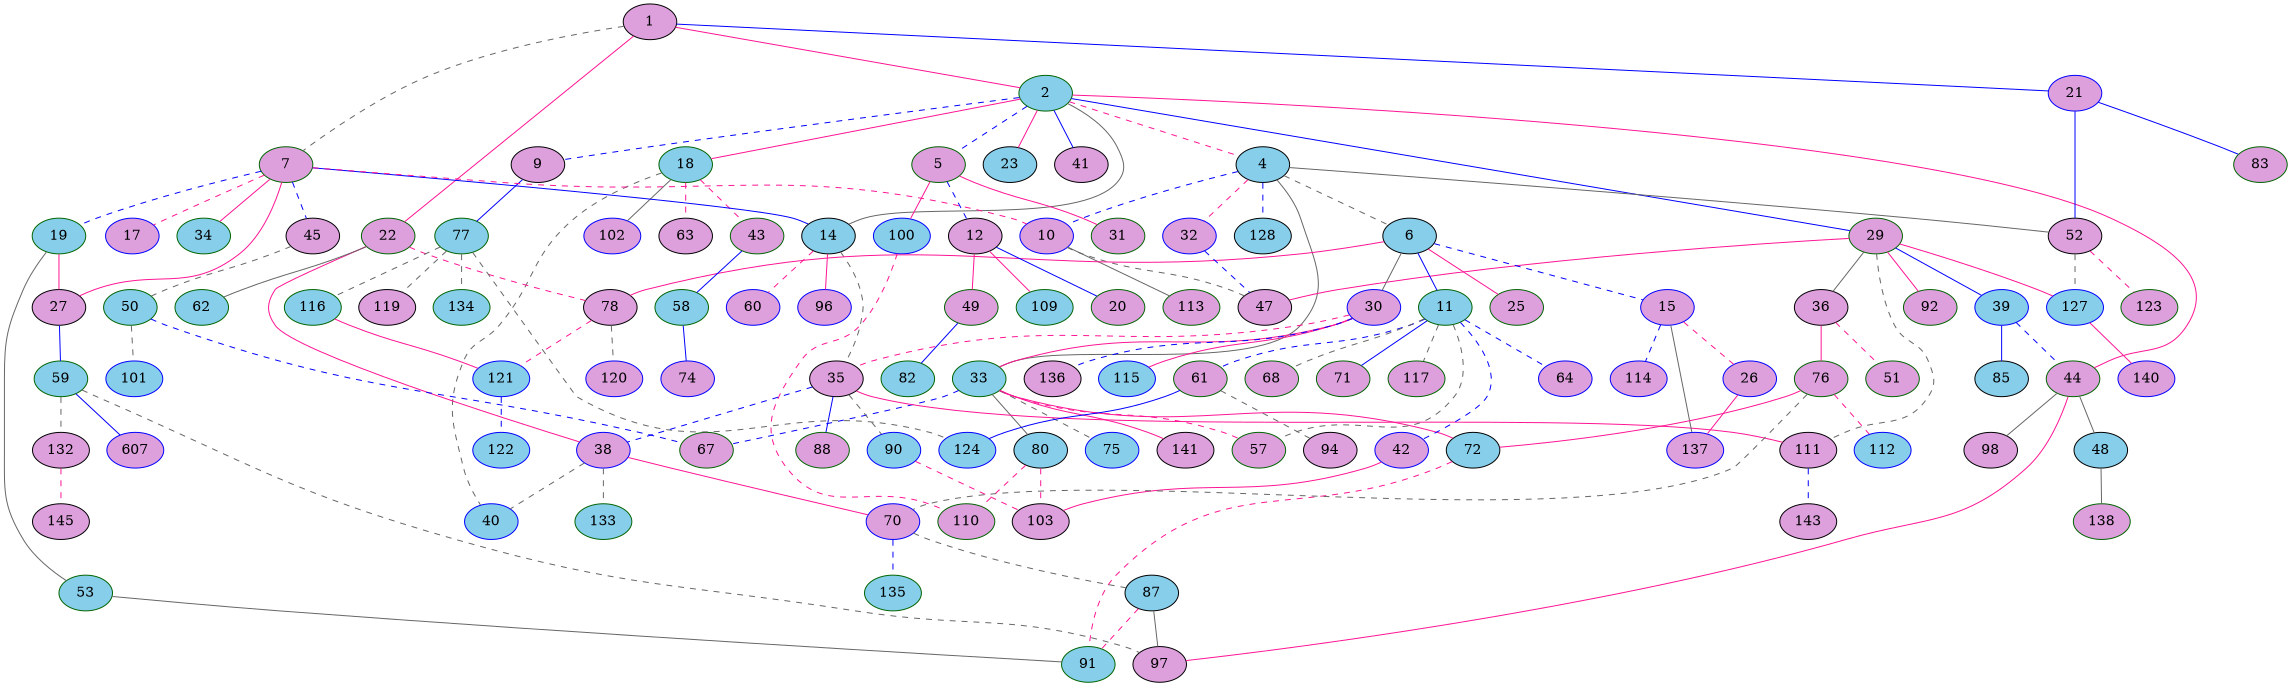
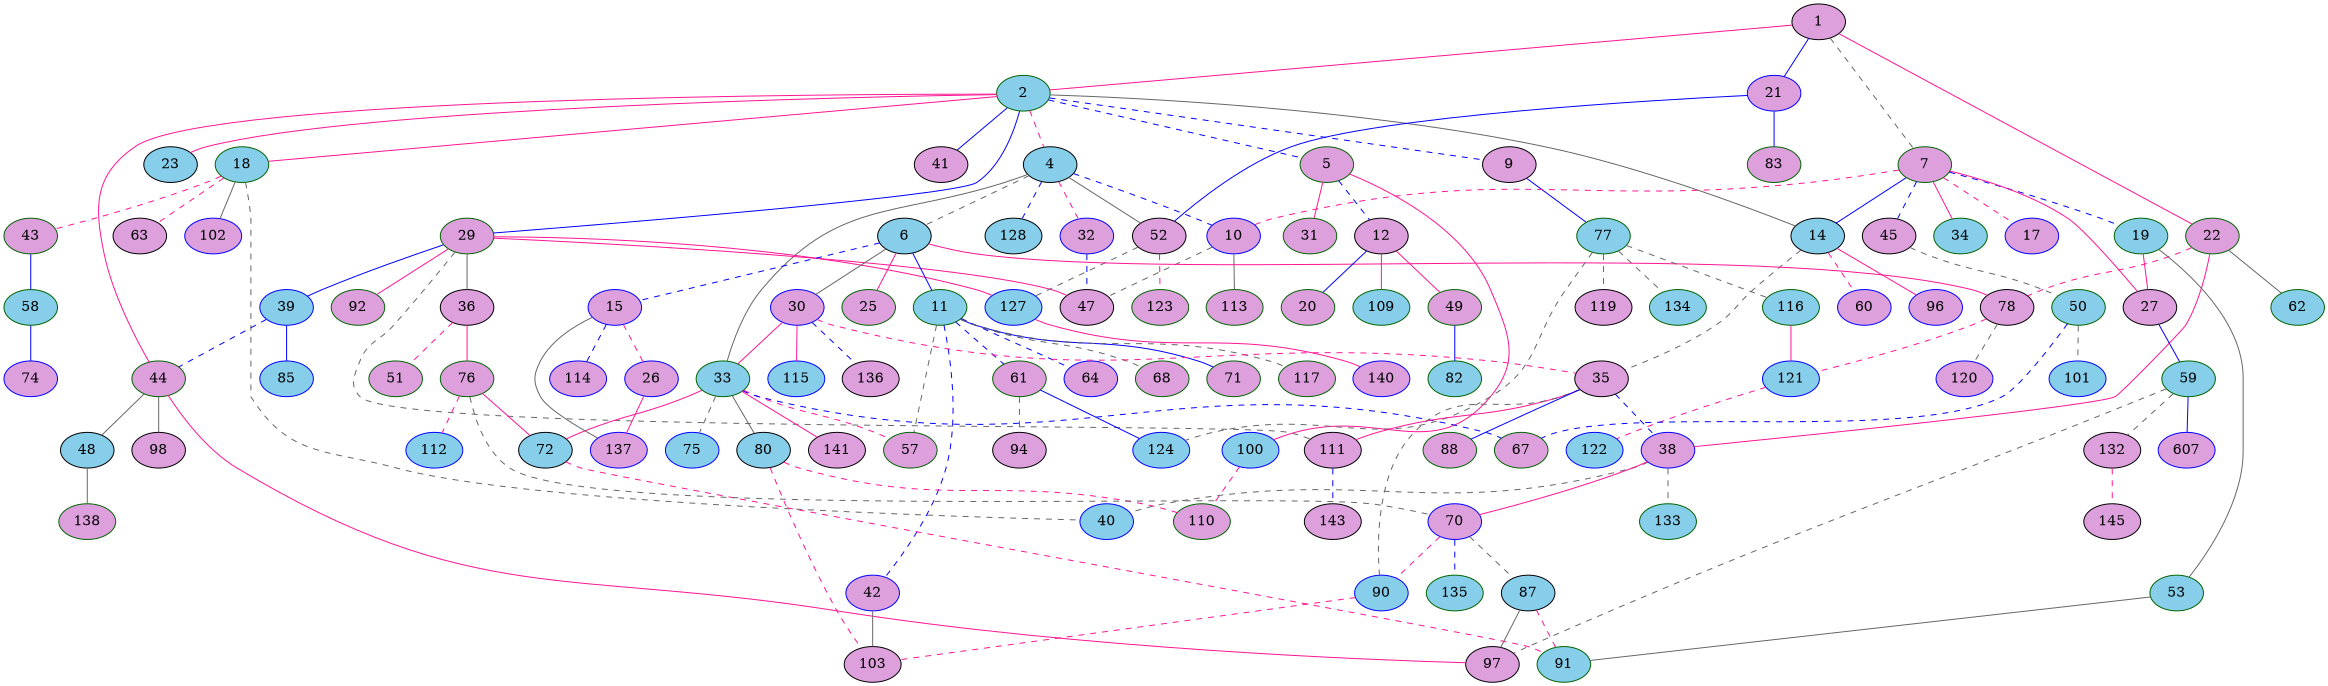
  graph {
    node [color=darkgreen fillcolor=plum style=filled]
    edge [color=deeppink style=dashed]
    2 [fillcolor=skyblue super="+3"]
    4 [color=black fillcolor=skyblue super="+55"]
    5 [super="+28"]
    9 [color=black]
    14 [color=black fillcolor=skyblue super="+46"]
    18 [fillcolor=skyblue super="+76"]
    23 [color=black fillcolor=skyblue]
    29 [super="+69"]
    41 [color=black]
    44
    1 [color=black]
    7 [super="+16"]
    21 [color=blue super="+89"]
    22
    10 [color=blue super="+106"]
    17 [color=blue]
    19 [fillcolor=skyblue]
    27 [color=black]
    34 [fillcolor=skyblue super="+126"]
    45 [color=black]
    52 [color=black super="+142"]
    83
    78 [color=black super="+86"]
    38 [color=blue super="+73"]
    62 [fillcolor=skyblue]
    6 [color=black fillcolor=skyblue super="+8"]
    32 [color=blue]
    33 [fillcolor=skyblue super="+37"]
    128 [color=black fillcolor=skyblue]
    12 [color=black super="+13"]
    31 [super="+129"]
    100 [color=blue fillcolor=skyblue]
    77 [fillcolor=skyblue super="+81"]
    35 [color=black super="+130"]
    60 [color=blue]
    96 [color=blue super="+146"]
    40 [color=blue fillcolor=skyblue]
    43
    63 [color=black]
    102 [color=blue]
    47 [color=black super="+79"]
    36 [color=black]
    39 [color=blue fillcolor=skyblue super="+65"]
    92
    111 [color=black]
    127 [color=blue fillcolor=skyblue]
    48 [color=black fillcolor=skyblue]
    97 [color=black]
    98 [color=black]
    11 [fillcolor=skyblue super="+24"]
    15 [color=blue super="+104"]
    25
    30 [color=blue super="+66"]
    113
    57
    67
    72 [color=black fillcolor=skyblue]
    75 [color=blue fillcolor=skyblue]
    80 [color=black fillcolor=skyblue]
    141 [color=black]
    123
    20 [super="+54"]
    49
    109 [fillcolor=skyblue]
    110
    42 [color=blue]
    61
    64 [color=blue]
    68
    71
    117
    26 [color=blue]
    114 [color=blue]
    137 [color=blue]
    115 [color=blue fillcolor=skyblue]
    136 [color=black]
    120 [color=blue]
    121 [color=blue fillcolor=skyblue super="+144"]
    53 [fillcolor=skyblue super="+95"]
    59 [fillcolor=skyblue super="+99"]
    50 [fillcolor=skyblue]
    124 [color=blue fillcolor=skyblue]
    116 [fillcolor=skyblue]
    119 [color=black]
    134 [fillcolor=skyblue]
    103 [color=black super="+108"]
    94 [color=black]
    82 [fillcolor=skyblue]
    90 [color=blue fillcolor=skyblue]
    88
    58 [fillcolor=skyblue]
    91 [fillcolor=skyblue]
    70 [color=blue super="+84"]
    133 [fillcolor=skyblue]
    n95 [color=blue label=607]
    132 [color=black super="+139"]
    51 [super="+131"]
    n98 [label=76 super="+125"]
-   85 [color=black fillcolor=skyblue]
+   85 [color=blue fillcolor=skyblue]
    143 [color=black]
    140 [color=blue]
    112 [color=blue fillcolor=skyblue]
    87 [color=black fillcolor=skyblue super="+93"]
    135 [fillcolor=skyblue]
    74 [color=blue super="+105"]
    138
    101 [color=blue fillcolor=skyblue super="+118"]
    145 [color=black]
    122 [color=blue fillcolor=skyblue]
    2 -- 4
    2 -- 5 [color=blue]
    2 -- 9 [color=blue]
    2 -- 14 [color=gray40 style=solid]
    2 -- 18 [style=solid]
    2 -- 23 [style=solid]
    2 -- 29 [color=blue style=solid]
    2 -- 41 [color=blue style=solid]
    2 -- 44 [style=solid]
    4 -- 10 [color=blue]
    4 -- 52 [color=gray40 style=solid]
    4 -- 6 [color=gray40]
    4 -- 32
    4 -- 33 [color=gray40 style=solid]
    4 -- 128 [color=blue]
    5 -- 12 [color=blue]
    5 -- 31 [style=solid]
    5 -- 100 [style=solid]
    9 -- 77 [color=blue style=solid]
    14 -- 35 [color=gray40]
    14 -- 60
    14 -- 96 [style=solid]
    18 -- 40 [color=gray40]
    18 -- 43
    18 -- 63
    18 -- 102 [color=gray40 style=solid]
    29 -- 47 [style=solid]
    29 -- 36 [color=gray40 style=solid]
    29 -- 39 [color=blue style=solid]
    29 -- 92 [style=solid]
    29 -- 111 [color=gray40]
    29 -- 127 [style=solid]
    44 -- 48 [color=gray40 style=solid]
    44 -- 97 [style=solid]
    44 -- 98 [color=gray40 style=solid]
    1 -- 2 [style=solid]
    1 -- 7 [color=gray40]
    1 -- 21 [color=blue style=solid]
    1 -- 22 [style=solid]
    7 -- 14 [color=blue style=solid]
    7 -- 10
    7 -- 17
    7 -- 19 [color=blue]
    7 -- 27 [style=solid]
    7 -- 34 [style=solid]
    7 -- 45 [color=blue]
    21 -- 52 [color=blue style=solid]
    21 -- 83 [color=blue style=solid]
    22 -- 78
    22 -- 38 [style=solid]
    22 -- 62 [color=gray40 style=solid]
    10 -- 47 [color=gray40]
    10 -- 113 [color=gray40 style=solid]
    19 -- 27 [style=solid]
    19 -- 53 [color=gray40 style=solid]
    27 -- 59 [color=blue style=solid]
    45 -- 50 [color=gray40]
    52 -- 127 [color=gray40]
    52 -- 123
    78 -- 120 [color=gray40]
    78 -- 121
    38 -- 40 [color=gray40]
    38 -- 70 [style=solid]
    38 -- 133 [color=gray40]
    6 -- 78 [style=solid]
    6 -- 11 [color=blue style=solid]
    6 -- 15 [color=blue]
    6 -- 25 [style=solid]
    6 -- 30 [color=gray40 style=solid]
    32 -- 47 [color=blue]
    33 -- 57
    33 -- 67 [color=blue]
    33 -- 72 [style=solid]
    33 -- 75 [color=gray40]
    33 -- 80 [color=gray40 style=solid]
    33 -- 141 [style=solid]
    12 -- 20 [color=blue style=solid]
    12 -- 49 [style=solid]
    12 -- 109 [style=solid]
    100 -- 110
    77 -- 124 [color=gray40]
    77 -- 116 [color=gray40]
    77 -- 119 [color=gray40]
    77 -- 134 [color=gray40]
    35 -- 38 [color=blue]
    35 -- 111 [style=solid]
    35 -- 90 [color=gray40]
    35 -- 88 [color=blue style=solid]
    43 -- 58 [color=blue style=solid]
    36 -- 51
    36 -- n98 [style=solid]
    39 -- 44 [color=blue]
    39 -- 85 [color=blue style=solid]
    111 -- 143 [color=blue]
    127 -- 140 [style=solid]
    48 -- 138 [color=gray40 style=solid]
    11 -- 57 [color=gray40]
    11 -- 42 [color=blue]
    11 -- 61 [color=blue]
    11 -- 64 [color=blue]
    11 -- 68 [color=gray40]
    11 -- 71 [color=blue style=solid]
    11 -- 117 [color=gray40]
    15 -- 26
    15 -- 114 [color=blue]
    15 -- 137 [color=gray40 style=solid]
    30 -- 33 [style=solid]
    30 -- 35
    30 -- 115 [style=solid]
    30 -- 136 [color=blue]
    72 -- 91
    80 -- 110
    80 -- 103
    49 -- 82 [color=blue style=solid]
-   42 -- 103 [style=solid]
+   42 -- 103 [color=gray40 style=solid]
    61 -- 124 [color=blue style=solid]
    61 -- 94 [color=gray40]
    26 -- 137 [style=solid]
-   121 -- 122 [color=blue]
+   121 -- 122
    53 -- 91 [color=gray40 style=solid]
    59 -- 97 [color=gray40]
    59 -- n95 [color=blue style=solid]
    59 -- 132 [color=gray40]
    50 -- 67 [color=blue]
    50 -- 101 [color=gray40]
    116 -- 121 [style=solid]
    90 -- 103
    58 -- 74 [color=blue style=solid]
+   70 -- 90
    70 -- 87 [color=gray40]
    70 -- 135 [color=blue]
    132 -- 145
    n98 -- 72 [style=solid]
    n98 -- 70 [color=gray40]
    n98 -- 112
    87 -- 97 [color=gray40 style=solid]
    87 -- 91
  }
